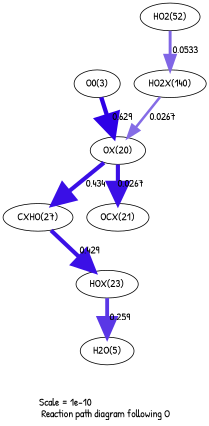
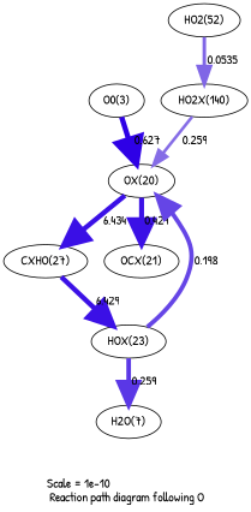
  digraph {
    fontname="Patrick Hand"
    label="Scale = 1e-10\l Reaction path diagram following O"
    node [fontname="Patrick Hand"]
    edge [arrowsize=2.68 color="0.7, 0.929, 0.9" fontname="Patrick Hand" penwidth=5.36]
    n1 [label="O0(3)"]
    n2 [label="OX(20)"]
    n3 [label="CXHO(27)"]
    n4 [label="OCX(21)"]
    n5 [label="HOX(23)"]
-   n6 [label="H2O(5)"]
+   n6 [label="H2O(7)"]
    n7 [label="HO2X(140)"]
    n8 [label="HO2(52)"]
-   n1 -> n2 [arrowsize=2.82 color="0.7, 1.13, 0.9" label=" 0.629" penwidth=5.65]
-   n2 -> n3 [color="0.7, 0.934, 0.9" label=" 0.434" penwidth=5.37]
-   n2 -> n4 [label=" 0.0267"]
-   n3 -> n5 [label=" 0.429"]
+   n1 -> n2 [arrowsize=2.82 color="0.7, 1.13, 0.9" label=" 0.627" penwidth=5.65]
+   n2 -> n3 [color="0.7, 0.934, 0.9" label=" 6.434" penwidth=5.37]
+   n2 -> n4 [label=" 0.429"]
+   n3 -> n5 [label=" 6.429"]
+   n5 -> n2 [arrowsize=2.39 color="0.7, 0.698, 0.9" label=" 0.198" penwidth=4.78]
    n5 -> n6 [arrowsize=2.49 color="0.7, 0.757, 0.9" label=" 0.259" penwidth=4.98]
-   n7 -> n2 [arrowsize=1.63 color="0.7, 0.527, 0.9" label=" 0.0267" penwidth=3.26]
-   n8 -> n7 [arrowsize=1.89 color="0.7, 0.553, 0.9" label=" 0.0533" penwidth=3.79]
+   n7 -> n2 [arrowsize=1.63 color="0.7, 0.527, 0.9" label=" 0.259" penwidth=3.26]
+   n8 -> n7 [arrowsize=1.89 color="0.7, 0.553, 0.9" label=" 0.0535" penwidth=3.79]
  }
